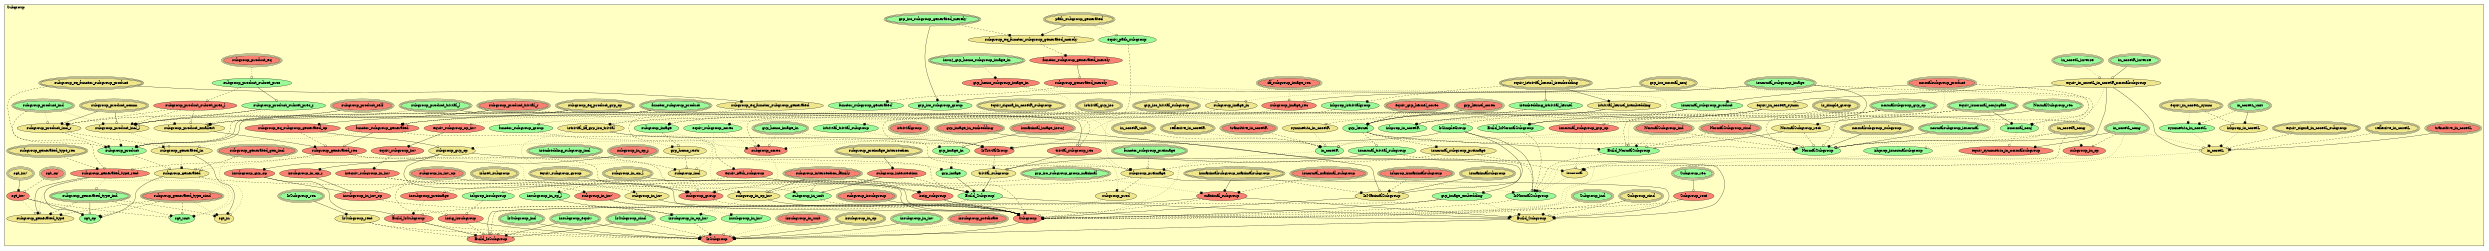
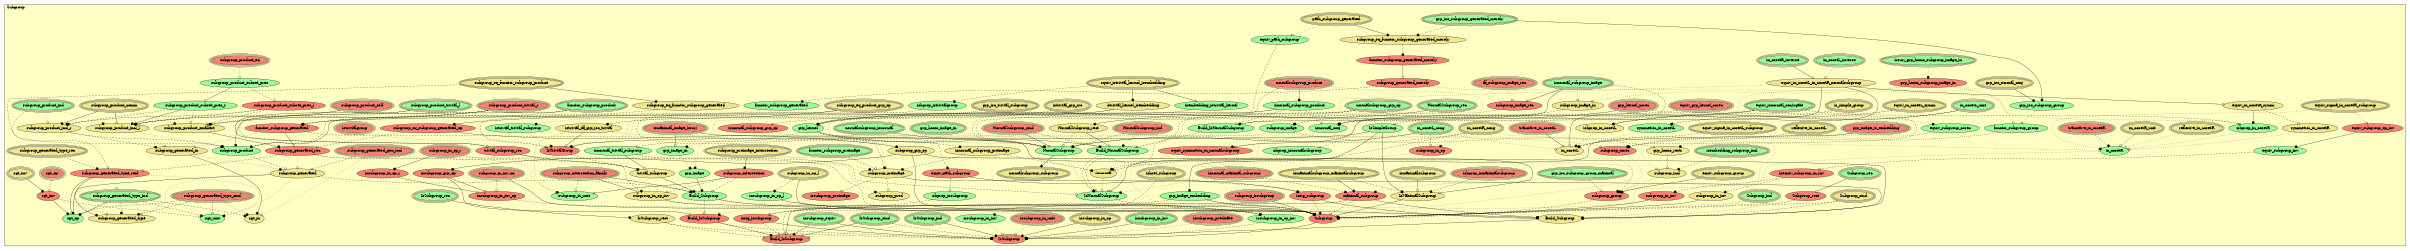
  digraph {
    node [fillcolor=palegreen style=filled]
    edge [arrowhead=odot style=dashed]
    n1 [fillcolor=khaki label=in_cosetL]
    n2 [label=grp_iso_subgroup_group]
    n3 [fillcolor=khaki label=equiv_istrivial_kernel_isembedding peripheries=3]
    n4 [fillcolor=khaki label=istrivial_kernel_isembedding]
    n5 [label=functor_subgroup_group]
    n6 [label=isembedding_istrivial_kernel]
    n7 [label=equiv_subgroup_corec]
    n8 [fillcolor=salmon label=subgroup_corec]
    n9 [fillcolor=salmon label=equiv_grp_kernel_corec peripheries=3]
    n10 [fillcolor=salmon label=grp_kernel_corec peripheries=3]
    n11 [fillcolor=khaki label=grp_homo_restr]
    n12 [label=isembedding_subgroup_incl peripheries=3]
    n13 [label=grp_kernel]
    n14 [fillcolor=khaki label=subgroup_incl]
    n15 [label=isnormal_subgroup_image peripheries=3]
    n16 [fillcolor=salmon label=iff_subgroup_image_rec peripheries=3]
    n17 [fillcolor=khaki label=equiv_subgroup_group peripheries=3]
    n18 [fillcolor=salmon label=subgroup_image_rec]
    n19 [fillcolor=salmon label=subgroup_group]
    n20 [label=issurj_grp_homo_subgroup_image_in peripheries=3]
    n21 [fillcolor=khaki label=ishset_subgroup peripheries=3]
    n22 [fillcolor=salmon label=grp_homo_subgroup_image_in]
    n23 [label="equiv_path_subgroup'"]
    n24 [fillcolor=khaki label=subgroup_image_in]
    n25 [fillcolor=salmon label=equiv_path_subgroup]
    n26 [label=subgroup_image]
    n27 [fillcolor=salmon label=equiv_subgroup_op_inv]
    n28 [fillcolor=salmon label=ismaximal_image_issurj peripheries=3]
-   n29 [fillcolor=salmon label=equiv_subgroup_inv]
+   n29 [label=equiv_subgroup_inv]
    n30 [fillcolor=salmon label=isequiv_subgroup_in_inv]
    n31 [fillcolor=salmon label=grp_image_in_embedding peripheries=3]
    n32 [fillcolor=salmon label=subgroup_in_op_r peripheries=3]
    n33 [label=grp_image_embedding]
    n34 [fillcolor=khaki label=subgroup_in_op_l peripheries=3]
    n35 [label=grp_homo_image_in peripheries=3]
    n36 [fillcolor=salmon label=subgroup_in_inv_op peripheries=3]
    n37 [label=grp_image_in]
    n38 [fillcolor=khaki label=subgroup_in_op_inv]
    n39 [label=grp_image]
    n40 [fillcolor=salmon label=subgroup_in_op]
    n41 [fillcolor=khaki label=subgroup_eq_product_grp_op peripheries=3]
    n42 [fillcolor=salmon label="subgroup_in_inv'"]
    n43 [fillcolor=khaki label=subgroup_eq_functor_subgroup_product peripheries=3]
    n44 [fillcolor=khaki label=subgroup_in_inv]
    n45 [label=functor_subgroup_product peripheries=3]
    n46 [label=subgroup_in_unit]
    n47 [fillcolor=salmon label=normalsubgroup_product peripheries=3]
    n48 [label=isnormal_subgroup_product]
    n49 [label="Build_Subgroup'"]
    n50 [fillcolor=salmon label=subgroup_product_eq peripheries=3]
    n51 [fillcolor=salmon label=issig_subgroup]
    n52 [label=subgroup_product_subset_pres]
    n53 [fillcolor=salmon label=subgroup_issubgroup peripheries=3]
    n54 [label=subgroup_product_subset_pres_r]
    n55 [fillcolor=khaki label=subgroup_pred]
    n56 [fillcolor=salmon label=subgroup_product_subset_pres_l]
    n57 [fillcolor=khaki label=Subgroup_sind peripheries=3]
    n58 [fillcolor=salmon label=subgroup_product_self peripheries=3]
    n59 [label=Subgroup_rec peripheries=3]
    n60 [fillcolor=salmon label=subgroup_product_trivial_r peripheries=3]
    n61 [label=Subgroup_ind peripheries=3]
    n62 [label=subgroup_product_trivial_l peripheries=3]
    n63 [fillcolor=salmon label=Subgroup_rect]
    n64 [fillcolor=khaki label=Build_Subgroup]
    n65 [fillcolor=khaki label=subgroup_product_comm peripheries=3]
    n66 [fillcolor=salmon label=Subgroup]
    n67 [fillcolor=khaki label=subgroup_product_smallest]
    n68 [label=subgroup_product_ind peripheries=3]
    n69 [label=issubgroup_equiv peripheries=3]
    n70 [fillcolor=khaki label=subgroup_product_incl_r]
    n71 [label=ishprop_issubgroup]
    n72 [fillcolor=khaki label=subgroup_product_incl_l]
    n73 [fillcolor=salmon label=issubgroup_in_op_r]
    n74 [label=subgroup_product]
    n75 [label=issubgroup_in_op_l]
    n76 [fillcolor=khaki label=path_subgroup_generated peripheries=3]
    n77 [fillcolor=salmon label=issubgroup_in_inv_op]
    n78 [label="issubgroup_in_inv'"]
    n79 [label=grp_iso_subgroup_generated_merely peripheries=3]
    n80 [fillcolor=khaki label=subgroup_eq_functor_subgroup_generated_merely]
    n81 [label=issubgroup_in_op_inv]
    n82 [fillcolor=salmon label=functor_subgroup_generated_merely]
    n83 [fillcolor=salmon label="Build_IsSubgroup'"]
    n84 [fillcolor=salmon label=subgroup_generated_merely]
    n85 [fillcolor=salmon label=issig_issubgroup]
    n86 [fillcolor=salmon label=subgroup_eq_subgroup_generated_op]
    n87 [label=issubgroup_in_inv peripheries=3]
    n88 [fillcolor=khaki label=subgroup_eq_functor_subgroup_generated]
    n89 [fillcolor=khaki label=issubgroup_in_op peripheries=3]
    n90 [fillcolor=salmon label=issubgroup_in_unit peripheries=3]
    n91 [label="functor_subgroup_generated'"]
    n92 [fillcolor=salmon label=issubgroup_predicate peripheries=3]
    n93 [fillcolor=salmon label=functor_subgroup_generated]
    n94 [fillcolor=salmon label=subgroup_generated_rec]
    n95 [label=IsSubgroup_sind peripheries=3]
    n96 [fillcolor=salmon label=subgroup_generated_gen_incl peripheries=3]
    n97 [label=IsSubgroup_rec peripheries=3]
    n98 [fillcolor=khaki label=subgroup_generated_in]
    n99 [label=IsSubgroup_ind peripheries=3]
    n100 [fillcolor=khaki label=subgroup_generated]
    n101 [fillcolor=khaki label=IsSubgroup_rect]
    n102 [fillcolor=salmon label=Build_IsSubgroup]
    n103 [fillcolor=salmon label="sgt_op'" peripheries=3]
    n104 [fillcolor=salmon label=IsSubgroup]
    n105 [fillcolor=khaki label="sgt_inv'" peripheries=3]
    n106 [fillcolor=salmon label=sgt_inv]
    n107 [fillcolor=salmon label=subgroup_generated_type_sind peripheries=3]
    n108 [fillcolor=khaki label=subgroup_generated_type_rec peripheries=3]
    n109 [label=subgroup_generated_type_ind peripheries=3]
    n110 [fillcolor=salmon label=subgroup_generated_type_rect]
    n111 [label=sgt_op]
    n112 [label=sgt_unit]
    n113 [fillcolor=khaki label=sgt_in]
    n114 [fillcolor=khaki label=subgroup_generated_type]
    n115 [fillcolor=khaki label=is_simple_group peripheries=3]
    n116 [label=IsSimpleGroup]
    n117 [fillcolor=khaki label=subgroup_preimage_intersection peripheries=3]
    n118 [label=functor_subgroup_preimage peripheries=3]
    n119 [fillcolor=khaki label=isnormal_subgroup_preimage]
    n120 [fillcolor=khaki label=subgroup_preimage]
    n121 [fillcolor=salmon label=issubgroup_preimage]
    n122 [fillcolor=salmon label=subgroup_intersection_family peripheries=3]
    n123 [fillcolor=salmon label=subgroup_intersection]
    n124 [label=normalsubgroup_grp_op peripheries=3]
    n125 [fillcolor=salmon label=isnormal_subgroup_grp_op]
    n126 [fillcolor=khaki label=subgroup_grp_op]
    n127 [fillcolor=salmon label=issubgroup_grp_op]
    n128 [fillcolor=khaki label=ismaximalsubgroup_maximalsubgroup peripheries=3]
    n129 [fillcolor=salmon label=ishprop_ismaximalsubgroup peripheries=3]
    n130 [fillcolor=khaki label=ismaximalsubgroup peripheries=3]
    n131 [fillcolor=khaki label=IsMaximalSubgroup]
    n132 [fillcolor=salmon label=isnormal_maximal_subgroup peripheries=3]
    n133 [label=grp_iso_subgroup_group_maximal peripheries=3]
    n134 [fillcolor=salmon label=maximal_subgroup]
    n135 [fillcolor=khaki label=istrivial_grp_iso peripheries=3]
    n136 [fillcolor=khaki label=grp_iso_trivial_subgroup peripheries=3]
    n137 [fillcolor=khaki label=istrivial_iff_grp_iso_trivial]
    n138 [label=istrivial_trivial_subgroup]
    n139 [label=ishprop_istrivialgroup]
    n140 [fillcolor=salmon label=istrivialgroup peripheries=3]
    n141 [fillcolor=salmon label=IsTrivialGroup]
    n142 [label=isnormal_trivial_subgroup]
    n143 [fillcolor=salmon label=trivial_subgroup_rec]
    n144 [fillcolor=khaki label=trivial_subgroup]
    n145 [fillcolor=khaki label=in_cosetR_cong peripheries=3]
    n146 [label=in_cosetL_cong peripheries=3]
    n147 [label=in_cosetR_inverse peripheries=3]
    n148 [label=in_cosetL_inverse peripheries=3]
    n149 [fillcolor=khaki label=equiv_in_cosetL_in_cosetR_normalsubgroup]
    n150 [fillcolor=khaki label=grp_iso_normal_conj peripheries=3]
    n151 [label=equiv_isnormal_conjugate peripheries=3]
    n152 [label=ishprop_isnormalsubgroup]
    n153 [label="Build_IsNormalSubgroup'"]
    n154 [label=isnormal_conj]
    n155 [fillcolor=salmon label=equiv_symmetric_in_normalsubgroup]
    n156 [label=normalsubgroup_isnormal peripheries=3]
    n157 [fillcolor=khaki label=normalsubgroup_subgroup peripheries=3]
    n158 [fillcolor=salmon label=NormalSubgroup_sind peripheries=3]
    n159 [label=NormalSubgroup_rec peripheries=3]
    n160 [fillcolor=salmon label=NormalSubgroup_ind peripheries=3]
    n161 [fillcolor=khaki label=NormalSubgroup_rect]
    n162 [label=Build_NormalSubgroup]
    n163 [label=NormalSubgroup]
    n164 [fillcolor=khaki label=isnormal]
    n165 [label=IsNormalSubgroup]
    n166 [fillcolor=khaki label=equiv_sigma_in_cosetR_subgroup peripheries=3]
    n167 [fillcolor=khaki label=equiv_sigma_in_cosetL_subgroup peripheries=3]
    n168 [fillcolor=khaki label=equiv_in_cosetR_symm]
    n169 [fillcolor=khaki label=equiv_in_cosetL_symm peripheries=3]
    n170 [fillcolor=khaki label=in_cosetR_unit peripheries=3]
    n171 [label=in_cosetL_unit peripheries=3]
    n172 [fillcolor=salmon label=transitive_in_cosetR peripheries=3]
    n173 [fillcolor=salmon label=transitive_in_cosetL peripheries=3]
    n174 [fillcolor=khaki label=symmetric_in_cosetR]
    n175 [label=symmetric_in_cosetL]
    n176 [fillcolor=khaki label=reflexive_in_cosetR peripheries=3]
    n177 [fillcolor=khaki label=reflexive_in_cosetL peripheries=3]
    n178 [label=ishprop_in_cosetR]
    n179 [fillcolor=khaki label=ishprop_in_cosetL]
    n180 [label=in_cosetR]
    subgraph cluster_1 {
      fillcolor="#FFFFC3"
      label=Subgroup
      labeljust=l
      style=filled
      n1
      n2
      n3
      n4
      n5
      n6
      n7
      n8
      n9
      n10
      n11
      n12
      n13
      n14
      n15
      n16
      n17
      n18
      n19
      n20
      n21
      n22
      n23
      n24
      n25
      n26
      n27
      n28
      n29
      n30
      n31
      n32
      n33
      n34
      n35
      n36
      n37
      n38
      n39
      n40
      n41
      n42
      n43
      n44
      n45
      n46
      n47
      n48
      n49
      n50
      n51
      n52
      n53
      n54
      n55
      n56
      n57
      n58
      n59
      n60
      n61
      n62
      n63
      n64
      n65
      n66
      n67
      n68
      n69
      n70
      n71
      n72
      n73
      n74
      n75
      n76
      n77
      n78
      n79
      n80
      n81
      n82
      n83
      n84
      n85
      n86
      n87
      n88
      n89
      n90
      n91
      n92
      n93
      n94
      n95
      n96
      n97
      n98
      n99
      n100
      n101
      n102
      n103
      n104
      n105
      n106
      n107
      n108
      n109
      n110
      n111
      n112
      n113
      n114
      n115
      n116
      n117
      n118
      n119
      n120
      n121
      n122
      n123
      n124
      n125
      n126
      n127
      n128
      n129
      n130
      n131
      n132
      n133
      n134
      n135
      n136
      n137
      n138
      n139
      n140
      n141
      n142
      n143
      n144
      n145
      n146
      n147
      n148
      n149
      n150
      n151
      n152
      n153
      n154
      n155
      n156
      n157
      n158
      n159
      n160
      n161
      n162
      n163
      n164
      n165
      n166
      n167
      n168
      n169
      n170
      n171
      n172
      n173
      n174
      n175
      n176
      n177
      n178
      n179
      n180
    }
    n1 -> n66 [arrowhead=box style=dotted]
    n2 -> n5 [style=dotted]
    n3 -> n4 [arrowhead=box style=solid]
    n3 -> n6 [style=solid]
    n3 -> n139 [arrowhead=box]
    n4 -> n13 [style=solid]
    n4 -> n141 [style=dotted]
    n5 -> n8 [arrowhead=box style=dotted]
    n5 -> n11 [arrowhead=box style=dotted]
    n6 -> n13 [arrowhead=box]
    n6 -> n141 [style=dotted]
    n7 -> n8 [style=dotted]
    n7 -> n14 [style=dotted]
    n8 -> n19 [arrowhead=box style=dotted]
    n9 -> n7 [arrowhead=box style=dotted]
    n9 -> n13
    n10 -> n8 [arrowhead=box]
    n10 -> n13 [style=solid]
    n11 -> n14
    n12 -> n14 [arrowhead=box]
    n13 -> n119 [arrowhead=box]
    n13 -> n142
    n13 -> n162 [arrowhead=box style=solid]
    n13 -> n163 [arrowhead=box]
    n14 -> n19 [style=dotted]
    n15 -> n18 [style=solid]
    n15 -> n24 [style=dotted]
    n15 -> n153 [arrowhead=box style=solid]
    n15 -> n154 [arrowhead=box]
    n16 -> n18 [style=dotted]
    n17 -> n19 [arrowhead=box style=solid]
    n18 -> n26 [arrowhead=box style=dotted]
    n18 -> n120 [style=dotted]
    n19 -> n66 [arrowhead=box]
    n20 -> n22 [arrowhead=box style=dotted]
    n21 -> n51 [arrowhead=box]
    n21 -> n85
    n22 -> n5 [style=dotted]
    n22 -> n24 [style=dotted]
    n23 -> n25 [arrowhead=box]
    n24 -> n26 [arrowhead=box]
    n25 -> n51 [arrowhead=box style=solid]
    n25 -> n71
    n26 -> n11
    n26 -> n39 [arrowhead=box style=dotted]
    n27 -> n29 [arrowhead=box style=solid]
    n28 -> n37 [style=solid]
    n28 -> n131 [style=solid]
-   n29 -> n30 [arrowhead=box]
+   n29 -> n30
    n30 -> n42 [arrowhead=box]
    n30 -> n44 [arrowhead=box]
    n31 -> n8 [arrowhead=box style=dotted]
    n31 -> n33 [arrowhead=box style=solid]
    n32 -> n66 [arrowhead=box]
    n32 -> n73 [arrowhead=box style=solid]
    n33 -> n64 [arrowhead=box style=dotted]
    n33 -> n66 [style=solid]
    n33 -> n102
    n34 -> n66 [style=solid]
    n34 -> n75 [arrowhead=box]
    n35 -> n8 [style=dotted]
    n35 -> n37 [arrowhead=box style=dotted]
    n36 -> n66 [style=solid]
    n36 -> n77
    n37 -> n39 [arrowhead=box style=dotted]
    n38 -> n66 [style=solid]
    n38 -> n81 [arrowhead=box style=dotted]
    n39 -> n49 [arrowhead=box style=solid]
    n40 -> n66 [arrowhead=box style=dotted]
    n41 -> n74 [arrowhead=box]
    n41 -> n86 [arrowhead=box style=solid]
    n42 -> n66 [style=solid]
    n42 -> n78 [arrowhead=box style=dotted]
    n43 -> n74 [arrowhead=box]
    n43 -> n88 [arrowhead=box style=solid]
    n44 -> n66 [arrowhead=box style=solid]
    n45 -> n74 [arrowhead=box style=solid]
    n45 -> n93 [arrowhead=box]
-   n46 -> n66
    n47 -> n48 [arrowhead=box style=solid]
    n47 -> n162 [style=dotted]
    n47 -> n163
    n48 -> n74 [style=solid]
    n48 -> n93 [style=dotted]
    n48 -> n153
    n48 -> n154 [style=dotted]
    n49 -> n64 [arrowhead=box style=solid]
    n49 -> n66 [style=dotted]
    n49 -> n83
    n50 -> n52 [style=dotted]
    n51 -> n64 [style=solid]
    n51 -> n66 [arrowhead=box]
    n52 -> n54 [style=solid]
    n52 -> n56
    n53 -> n66 [style=solid]
    n54 -> n67 [style=dotted]
    n54 -> n70 [arrowhead=box]
    n54 -> n72 [arrowhead=box style=solid]
    n55 -> n66 [style=dotted]
    n56 -> n67
    n56 -> n70 [arrowhead=box]
    n56 -> n72 [arrowhead=box]
    n57 -> n64
    n57 -> n66 [arrowhead=box]
    n58 -> n67 [arrowhead=box style=dotted]
    n58 -> n72 [style=solid]
    n59 -> n63 [style=solid]
    n60 -> n67 [style=solid]
    n60 -> n72 [arrowhead=box]
    n60 -> n143
    n61 -> n64 [arrowhead=box style=dotted]
    n61 -> n66 [style=dotted]
    n62 -> n67 [arrowhead=box style=dotted]
    n62 -> n70 [arrowhead=box style=dotted]
    n62 -> n143 [style=solid]
    n63 -> n64 [style=dotted]
    n63 -> n66
    n64 -> n104 [arrowhead=box style=solid]
    n65 -> n67 [arrowhead=box style=dotted]
    n65 -> n70 [arrowhead=box style=solid]
    n65 -> n72 [style=solid]
    n66 -> n104 [arrowhead=box style=solid]
    n67 -> n94 [arrowhead=box style=solid]
    n68 -> n70 [style=dotted]
    n68 -> n72 [arrowhead=box style=dotted]
    n68 -> n110
    n69 -> n102 [arrowhead=box style=solid]
    n69 -> n104 [arrowhead=box style=solid]
    n70 -> n74 [arrowhead=box]
    n70 -> n98 [arrowhead=box]
    n71 -> n85
    n72 -> n74 [arrowhead=box style=dotted]
    n72 -> n98 [style=dotted]
    n73 -> n77 [style=solid]
    n74 -> n100
    n75 -> n81 [arrowhead=box style=solid]
    n76 -> n23 [style=dotted]
    n76 -> n80 [arrowhead=box style=solid]
    n77 -> n81
    n78 -> n104 [style=dotted]
    n79 -> n2 [arrowhead=box style=solid]
    n79 -> n80 [arrowhead=box]
    n80 -> n82 [arrowhead=box]
    n81 -> n104 [arrowhead=box]
    n82 -> n84 [style=solid]
    n83 -> n102 [arrowhead=box style=solid]
    n83 -> n104 [arrowhead=box]
    n84 -> n91 [arrowhead=box]
    n84 -> n178 [style=dotted]
    n85 -> n102
    n85 -> n104 [style=solid]
    n86 -> n94
    n86 -> n126 [style=solid]
    n87 -> n104 [style=solid]
    n88 -> n93 [arrowhead=box]
    n89 -> n104 [arrowhead=box style=solid]
    n90 -> n104 [style=dotted]
    n91 -> n93 [arrowhead=box style=dotted]
    n92 -> n104 [arrowhead=box style=dotted]
    n93 -> n94 [style=solid]
    n93 -> n98 [style=dotted]
    n93 -> n120 [arrowhead=box]
    n94 -> n38 [arrowhead=box]
    n94 -> n46 [arrowhead=box style=dotted]
    n94 -> n100 [style=dotted]
    n94 -> n110
    n95 -> n102 [style=solid]
    n95 -> n104
    n96 -> n19 [arrowhead=box style=dotted]
    n96 -> n100
    n96 -> n113 [style=dotted]
    n97 -> n101 [arrowhead=box style=solid]
    n98 -> n100 [arrowhead=box style=dotted]
    n98 -> n113 [arrowhead=box style=solid]
    n99 -> n102 [style=dotted]
    n99 -> n104 [arrowhead=box style=solid]
    n100 -> n49 [arrowhead=box]
    n100 -> n111 [arrowhead=box style=solid]
    n100 -> n112 [arrowhead=box style=dotted]
    n100 -> n114 [style=dotted]
    n101 -> n102
    n101 -> n104 [arrowhead=box]
    n103 -> n106
    n105 -> n106 [arrowhead=box style=solid]
    n106 -> n111 [arrowhead=box style=solid]
    n106 -> n112
    n106 -> n114 [style=dotted]
    n107 -> n111 [arrowhead=box]
    n107 -> n112
    n107 -> n113 [arrowhead=box style=dotted]
    n107 -> n114 [arrowhead=box]
    n108 -> n110 [arrowhead=box]
    n109 -> n111 [style=solid]
    n109 -> n112 [arrowhead=box]
    n109 -> n113 [arrowhead=box]
    n109 -> n114 [arrowhead=box]
    n110 -> n109 [style=dotted]
    n110 -> n111 [style=solid]
    n110 -> n112 [style=dotted]
    n110 -> n114 [arrowhead=box style=solid]
    n115 -> n116
    n116 -> n131 [style=solid]
    n116 -> n141 [arrowhead=box style=solid]
    n116 -> n165 [style=solid]
    n117 -> n120 [arrowhead=box style=dotted]
    n117 -> n123 [arrowhead=box style=solid]
    n118 -> n120
    n119 -> n120 [arrowhead=box]
    n119 -> n164 [arrowhead=box]
    n120 -> n55
    n120 -> n64 [arrowhead=box style=solid]
    n120 -> n121
    n121 -> n83 [arrowhead=box style=dotted]
    n122 -> n38 [style=solid]
    n122 -> n46
    n122 -> n49 [arrowhead=box style=solid]
    n123 -> n38
    n123 -> n46 [style=solid]
    n123 -> n49
    n124 -> n125
    n124 -> n162
    n124 -> n163
    n125 -> n126 [arrowhead=box style=dotted]
    n125 -> n164 [style=dotted]
    n126 -> n64 [arrowhead=box style=solid]
    n126 -> n66 [style=solid]
    n126 -> n127 [arrowhead=box style=solid]
    n127 -> n77 [style=solid]
    n127 -> n83 [style=solid]
    n128 -> n131 [arrowhead=box]
    n128 -> n134 [arrowhead=box style=solid]
    n129 -> n131 [arrowhead=box]
    n130 -> n131 [style=solid]
    n131 -> n66 [style=solid]
    n132 -> n134 [arrowhead=box]
    n132 -> n165 [arrowhead=box style=dotted]
    n133 -> n19
    n133 -> n134 [arrowhead=box style=dotted]
    n134 -> n64 [arrowhead=box style=solid]
    n134 -> n66
    n134 -> n102 [style=solid]
    n135 -> n137 [arrowhead=box]
    n136 -> n137 [style=dotted]
    n136 -> n138 [arrowhead=box style=dotted]
    n137 -> n19 [arrowhead=box style=dotted]
    n137 -> n46 [style=dotted]
    n137 -> n141 [style=solid]
    n138 -> n141 [arrowhead=box style=dotted]
    n139 -> n141
    n140 -> n141 [style=dotted]
    n141 -> n144 [arrowhead=box]
    n142 -> n144 [style=solid]
    n142 -> n165
    n143 -> n55 [arrowhead=box style=dotted]
    n143 -> n144 [style=solid]
    n144 -> n49 [arrowhead=box style=solid]
    n145 -> n40 [arrowhead=box style=dotted]
    n145 -> n163
    n145 -> n164
    n145 -> n180 [style=dotted]
    n146 -> n1 [style=dotted]
    n146 -> n40
    n146 -> n163 [style=solid]
    n146 -> n164 [arrowhead=box style=dotted]
    n147 -> n149 [style=solid]
    n148 -> n149 [style=dotted]
    n149 -> n1 [style=solid]
    n149 -> n155 [arrowhead=box style=solid]
    n149 -> n163 [style=dotted]
    n149 -> n168 [style=solid]
    n150 -> n2 [arrowhead=box style=solid]
    n150 -> n154 [arrowhead=box style=dotted]
    n151 -> n152 [style=dotted]
    n151 -> n153
    n151 -> n154 [arrowhead=box style=solid]
    n151 -> n178
    n152 -> n165 [style=dotted]
    n153 -> n165
    n154 -> n155 [style=dotted]
    n155 -> n164 [arrowhead=box style=dotted]
    n156 -> n163 [style=solid]
-   n157 -> n163 [arrowhead=box style=solid]
+   n163 -> n157 [arrowhead=box style=solid]
    n158 -> n162
    n158 -> n163 [style=solid]
    n159 -> n161 [arrowhead=box style=solid]
    n160 -> n162 [arrowhead=box style=dotted]
    n160 -> n163 [arrowhead=box]
    n161 -> n162 [style=solid]
    n161 -> n163
    n162 -> n165 [arrowhead=box]
    n163 -> n165 [arrowhead=box style=dotted]
    n164 -> n165 [style=dotted]
    n165 -> n66
    n166 -> n27 [style=dotted]
    n166 -> n180 [arrowhead=box style=dotted]
    n167 -> n1
    n168 -> n174
    n168 -> n178 [arrowhead=box style=solid]
    n169 -> n175 [arrowhead=box style=dotted]
    n169 -> n179
    n170 -> n180
    n171 -> n175 [arrowhead=box]
    n171 -> n179 [arrowhead=box style=solid]
    n172 -> n180 [arrowhead=box]
    n173 -> n1 [style=solid]
    n174 -> n180 [style=dotted]
    n175 -> n1 [arrowhead=box style=dotted]
    n176 -> n180 [style=dotted]
    n177 -> n1 [arrowhead=box]
    n178 -> n180 [style=dotted]
    n179 -> n1 [arrowhead=box style=dotted]
    n180 -> n66 [style=dotted]
  }
